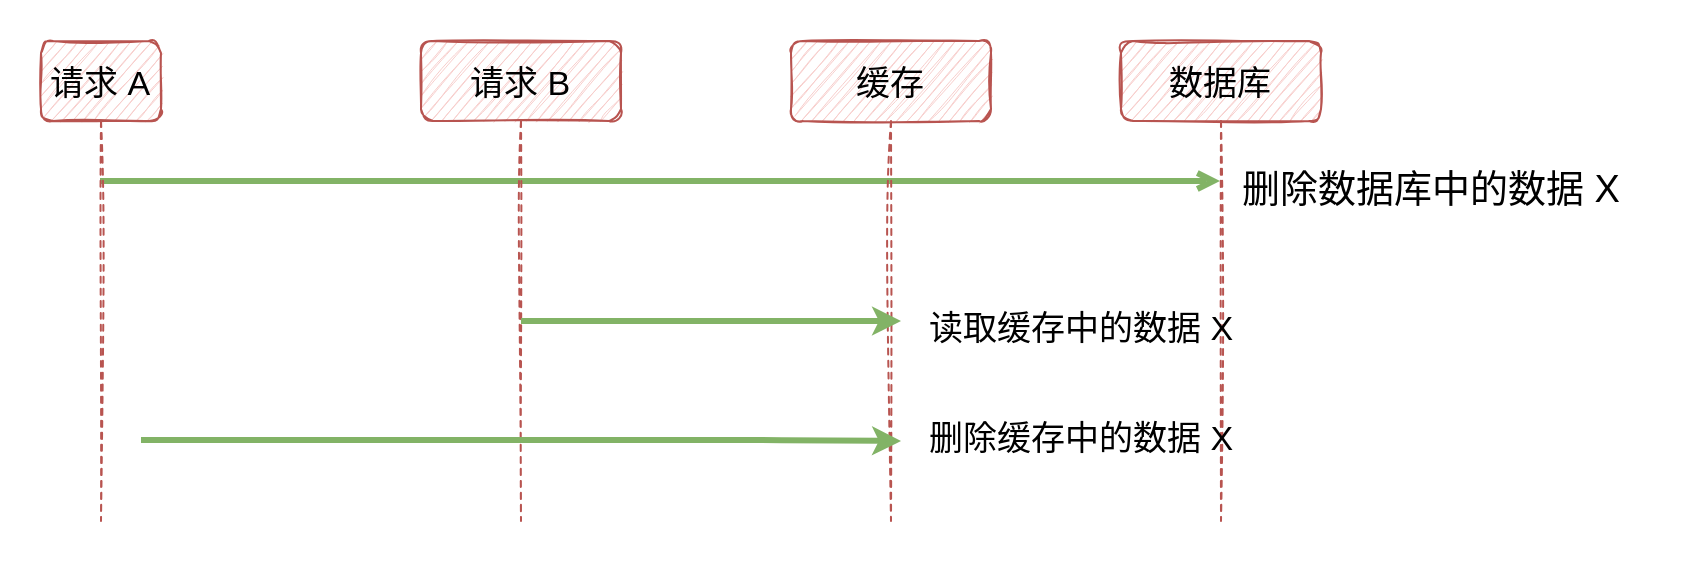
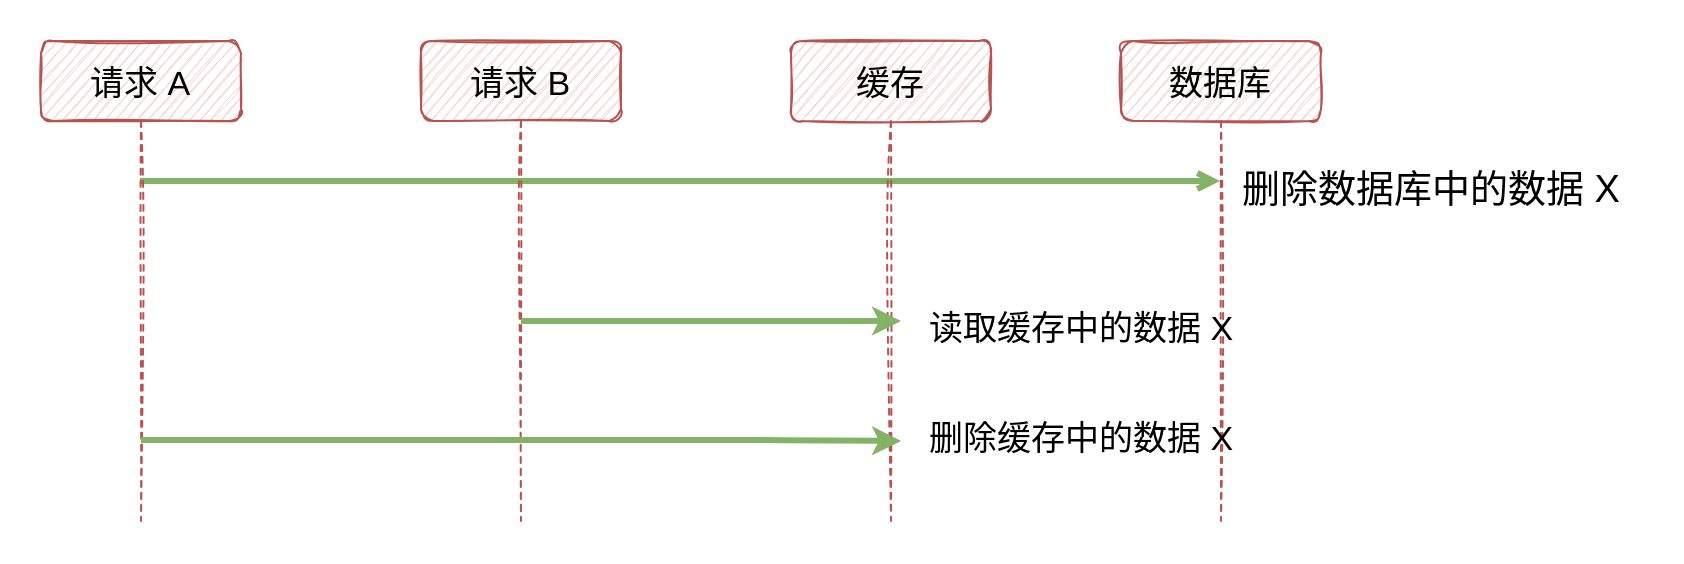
  <mxCell id="0" />
  <mxCell id="1" parent="0" />
  <mxCell id="2" style="edgeStyle=orthogonalEdgeStyle;rounded=1;orthogonalLoop=1;jettySize=auto;html=1;fontSize=17;fillColor=#d5e8d4;strokeColor=#82b366;endSize=5;startSize=11;strokeWidth=3;endArrow=open;" edge="1" parent="1" source="3" target="6"><mxGeometry relative="1" as="geometry"><Array as="points"><mxPoint x="380" y="90" /><mxPoint x="380" y="90" /></Array></mxGeometry></mxCell>
- <mxCell id="3" value="请求 A" style="shape=umlLifeline;perimeter=lifelinePerimeter;container=1;collapsible=0;recursiveResize=0;rounded=1;shadow=0;strokeWidth=1;fillColor=#f8cecc;strokeColor=#b85450;sketch=1;fontSize=17;" parent="1" vertex="1"><mxGeometry x="20" y="20" width="60" height="240" as="geometry" /></mxCell>
+ <mxCell id="3" value="请求 A" style="shape=umlLifeline;perimeter=lifelinePerimeter;container=1;collapsible=0;recursiveResize=0;rounded=1;shadow=0;strokeWidth=1;fillColor=#f8cecc;strokeColor=#b85450;sketch=1;fontSize=17;" parent="1" vertex="1"><mxGeometry x="20" y="20" width="100" height="240" as="geometry" /></mxCell>
  <mxCell id="4" value="请求 B" style="shape=umlLifeline;perimeter=lifelinePerimeter;container=1;collapsible=0;recursiveResize=0;rounded=1;shadow=0;strokeWidth=1;fillColor=#f8cecc;strokeColor=#b85450;sketch=1;fontSize=17;" vertex="1" parent="1"><mxGeometry x="210" y="20" width="100" height="240" as="geometry" /></mxCell>
  <mxCell id="5" value="缓存" style="shape=umlLifeline;perimeter=lifelinePerimeter;container=1;collapsible=0;recursiveResize=0;rounded=1;shadow=0;strokeWidth=1;fillColor=#f8cecc;strokeColor=#b85450;sketch=1;fontSize=17;" vertex="1" parent="1"><mxGeometry x="395" y="20" width="100" height="240" as="geometry" /></mxCell>
  <mxCell id="6" value="数据库" style="shape=umlLifeline;perimeter=lifelinePerimeter;container=1;collapsible=0;recursiveResize=0;rounded=1;shadow=0;strokeWidth=1;fillColor=#f8cecc;strokeColor=#b85450;sketch=1;fontSize=17;" vertex="1" parent="1"><mxGeometry x="560" y="20" width="100" height="240" as="geometry" /></mxCell>
  <mxCell id="7" style="edgeStyle=orthogonalEdgeStyle;rounded=1;orthogonalLoop=1;jettySize=auto;html=1;fontSize=17;fillColor=#d5e8d4;strokeColor=#82b366;endSize=5;startSize=11;strokeWidth=3;" edge="1" parent="6"><mxGeometry relative="1" as="geometry"><mxPoint x="-490" y="199.5" as="sourcePoint" /><mxPoint x="-110" y="200" as="targetPoint" /><Array as="points"><mxPoint x="-179.5" y="199.5" /><mxPoint x="-179.5" y="199.5" /></Array></mxGeometry></mxCell>
  <mxCell id="8" value="删除数据库中的数据 X" style="text;html=1;resizable=0;autosize=1;align=center;verticalAlign=middle;points=[];fillColor=none;strokeColor=none;rounded=0;sketch=1;fontSize=19;strokeWidth=3;" vertex="1" parent="1"><mxGeometry x="610" y="75" width="210" height="40" as="geometry" /></mxCell>
  <mxCell id="9" value="删除缓存中的数据 X" style="text;html=1;resizable=0;autosize=1;align=center;verticalAlign=middle;points=[];fillColor=none;strokeColor=none;rounded=0;sketch=1;fontSize=17;strokeWidth=3;" vertex="1" parent="1"><mxGeometry x="450" y="205" width="180" height="30" as="geometry" /></mxCell>
  <mxCell id="10" style="edgeStyle=orthogonalEdgeStyle;rounded=1;orthogonalLoop=1;jettySize=auto;html=1;fontSize=17;fillColor=#d5e8d4;strokeColor=#82b366;endSize=5;startSize=11;strokeWidth=3;" edge="1" parent="1"><mxGeometry relative="1" as="geometry"><mxPoint x="260" y="160" as="sourcePoint" /><mxPoint x="450" y="160" as="targetPoint" /><Array as="points"><mxPoint x="400.5" y="160" /><mxPoint x="400.5" y="160" /></Array></mxGeometry></mxCell>
  <mxCell id="11" value="读取缓存中的数据 X" style="text;html=1;resizable=0;autosize=1;align=center;verticalAlign=middle;points=[];fillColor=none;strokeColor=none;rounded=0;sketch=1;fontSize=17;strokeWidth=3;" vertex="1" parent="1"><mxGeometry x="450" y="150" width="180" height="30" as="geometry" /></mxCell>
